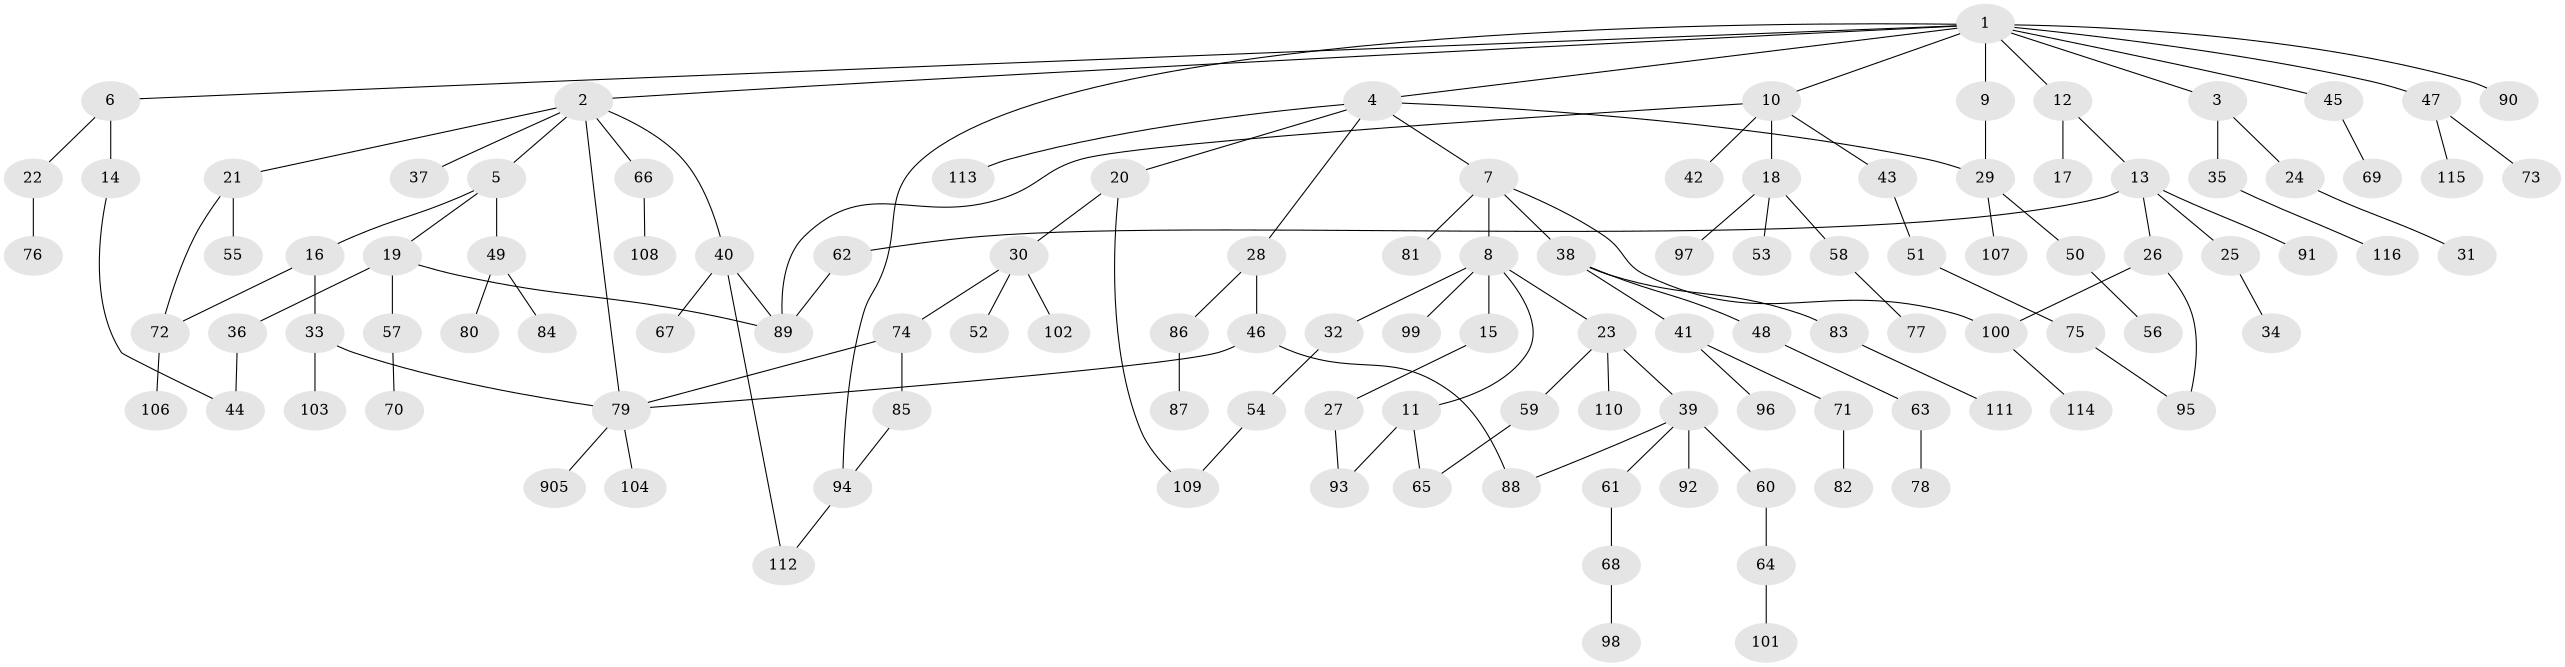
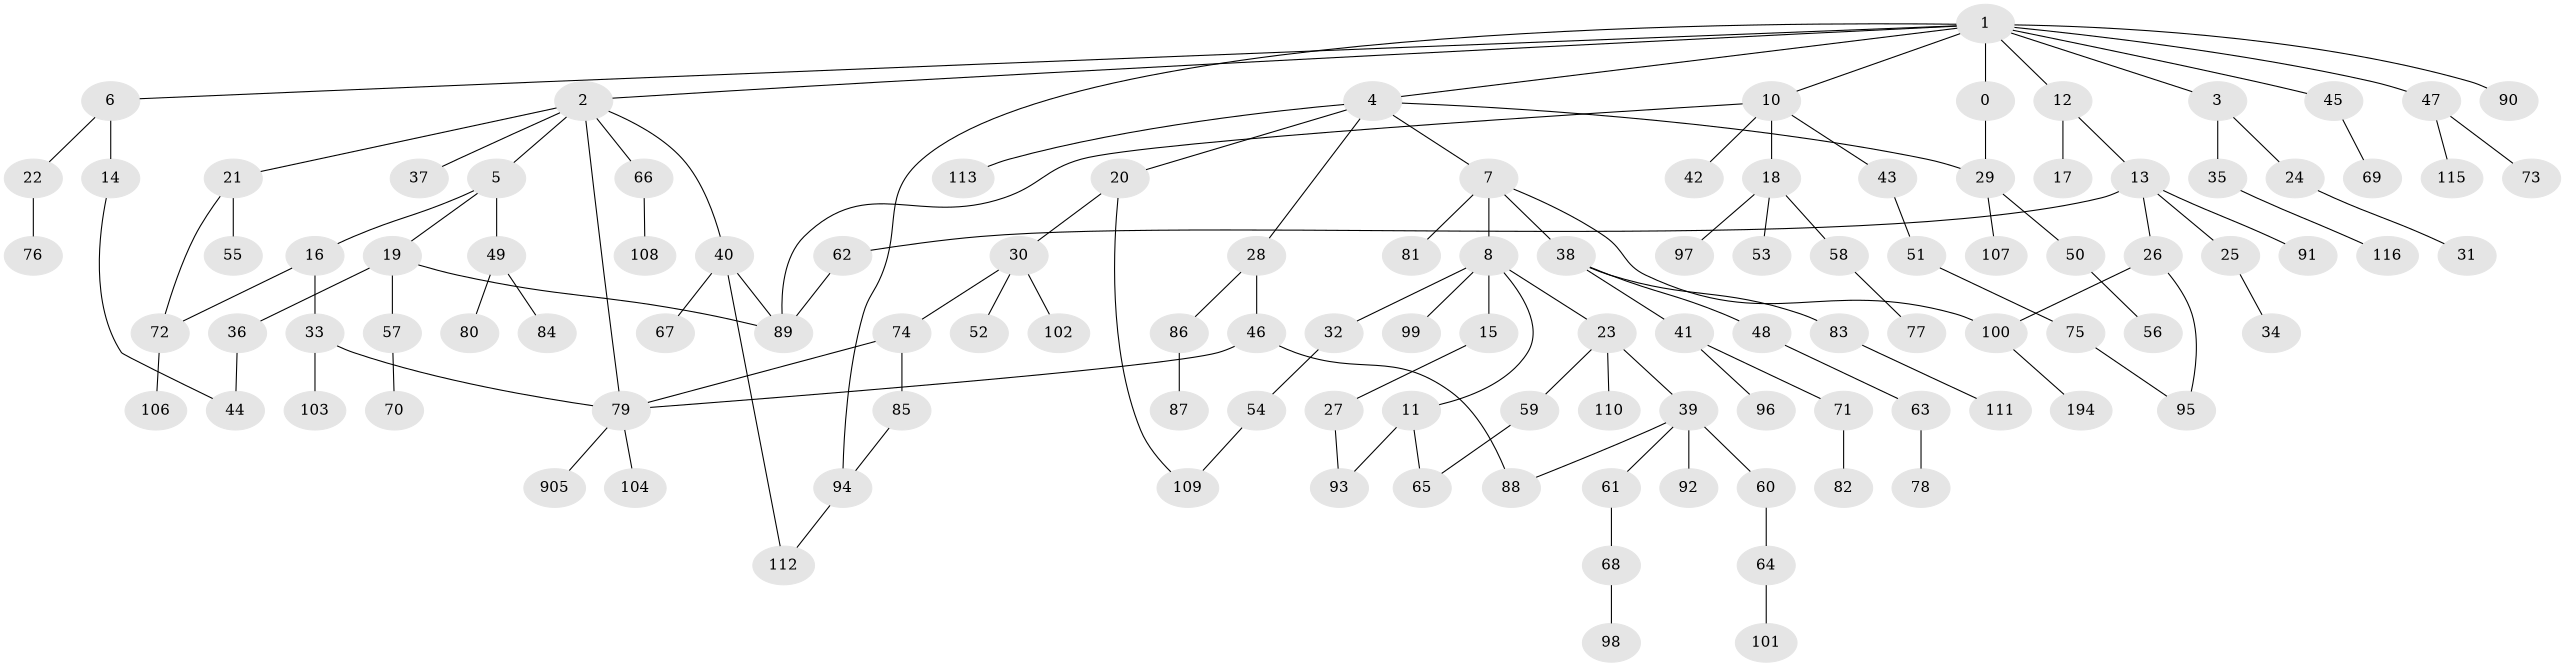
  graph {
    node [color=gray90 style=filled]
    1
    2
    3
    4
    6
-   9
+   9 [label=0]
    10
    12
    45
    47
    90
    94
    5
    21
    37
    40
    66
    79
    24
    35
    7
    20
    28
    29
    113
    14
    22
    18
    42
    43
    89
    13
    17
    69
    73
    115
    112
    16
    19
    49
    72
    55
    67
    108
    104
    n46 [label=905]
    31
    116
    8
    38
    81
    100
    30
    109
    46
    86
    50
    107
    33
    36
    57
    80
    84
    44
    76
    11
    15
    23
    32
    99
    41
    48
    83
-   114
+   114 [label=194]
    65
    93
    27
    39
    59
    110
    54
    53
    58
    97
    51
    25
    26
    62
    91
    34
    95
    103
    106
    77
    70
    52
    74
    102
    60
    61
    88
    92
    87
    56
    85
    71
    96
    63
    111
    64
    68
    82
    75
    78
    101
    98
    1 -- 2
    1 -- 3
    1 -- 4
    1 -- 6
    1 -- 9
    1 -- 10
    1 -- 12
    1 -- 45
    1 -- 47
    1 -- 90
    1 -- 94
    2 -- 5
    2 -- 21
    2 -- 37
    2 -- 40
    2 -- 66
    2 -- 79
    3 -- 24
    3 -- 35
    4 -- 7
    4 -- 20
    4 -- 28
    4 -- 29
    4 -- 113
    6 -- 14
    6 -- 22
    9 -- 29
    10 -- 18
    10 -- 42
    10 -- 43
    10 -- 89
    12 -- 13
    12 -- 17
    45 -- 69
    47 -- 73
    47 -- 115
    94 -- 112
    5 -- 16
    5 -- 19
    5 -- 49
    21 -- 72
    21 -- 55
    40 -- 89
    40 -- 112
    40 -- 67
    66 -- 108
    79 -- 104
    79 -- n46
    24 -- 31
    35 -- 116
    7 -- 8
    7 -- 38
    7 -- 81
    7 -- 100
    20 -- 30
    20 -- 109
    28 -- 46
    28 -- 86
    29 -- 50
    29 -- 107
    14 -- 44
    22 -- 76
    18 -- 53
    18 -- 58
    18 -- 97
    43 -- 51
    13 -- 25
    13 -- 26
    13 -- 62
    13 -- 91
    16 -- 72
    16 -- 33
    19 -- 89
    19 -- 36
    19 -- 57
    49 -- 80
    49 -- 84
    72 -- 106
    8 -- 11
    8 -- 15
    8 -- 23
    8 -- 32
    8 -- 99
    38 -- 41
    38 -- 48
    38 -- 83
    100 -- 114
    30 -- 52
    30 -- 74
    30 -- 102
    46 -- 79
    46 -- 88
    86 -- 87
    50 -- 56
    33 -- 79
    33 -- 103
    36 -- 44
    57 -- 70
    11 -- 65
    11 -- 93
    15 -- 27
    23 -- 39
    23 -- 59
    23 -- 110
    32 -- 54
    41 -- 71
    41 -- 96
    48 -- 63
    83 -- 111
    27 -- 93
    39 -- 60
    39 -- 61
    39 -- 88
    39 -- 92
    59 -- 65
    54 -- 109
    58 -- 77
    51 -- 75
    25 -- 34
    26 -- 100
    26 -- 95
    62 -- 89
    74 -- 79
    74 -- 85
    60 -- 64
    61 -- 68
    85 -- 94
    71 -- 82
    63 -- 78
    64 -- 101
    68 -- 98
    75 -- 95
  }
